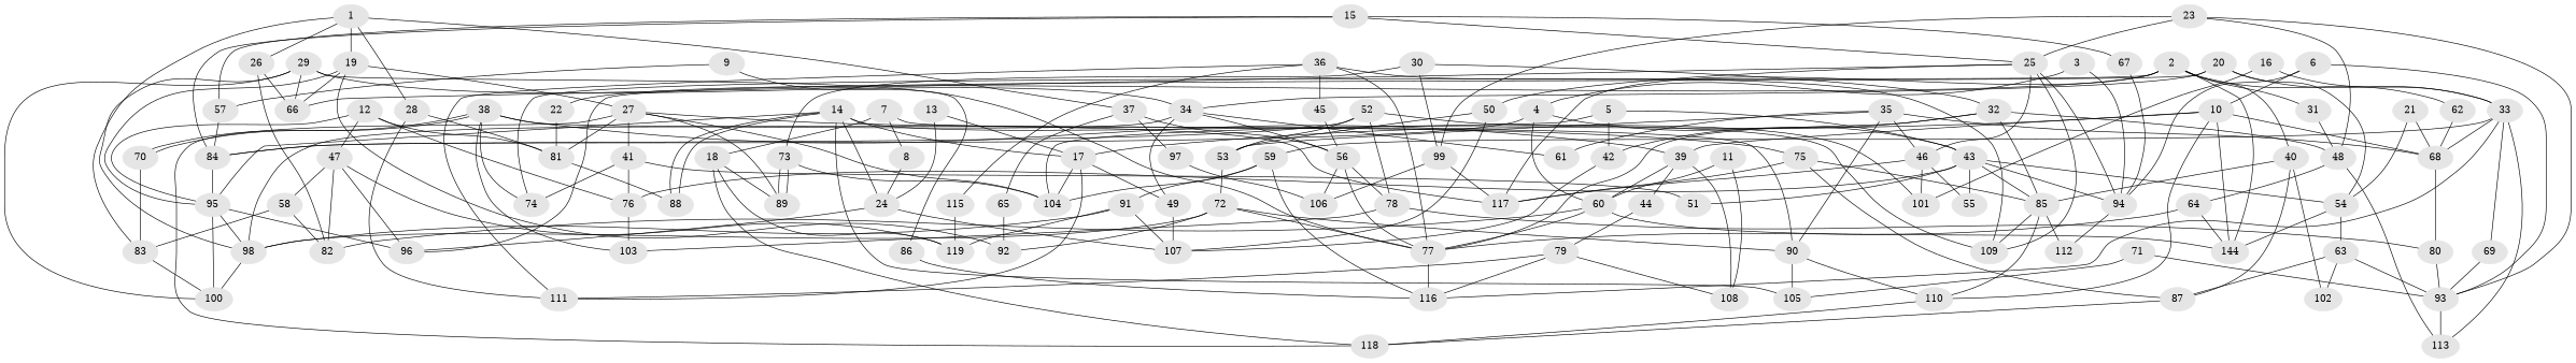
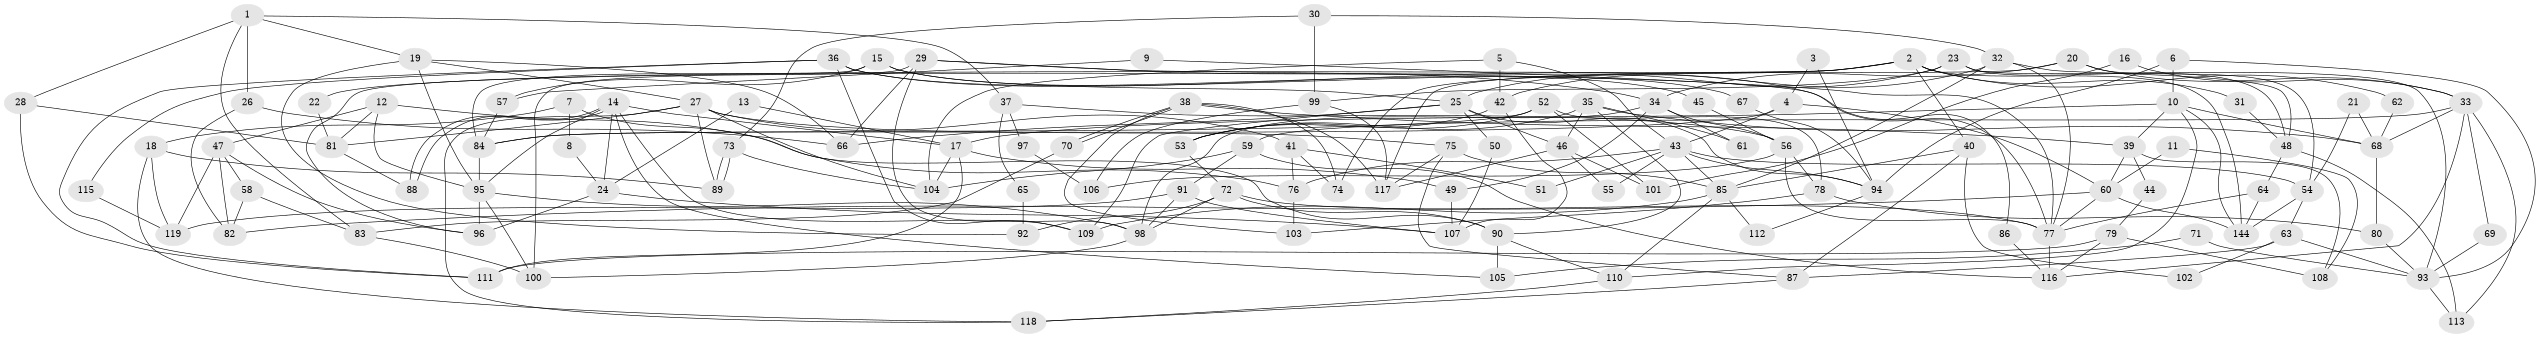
  graph {
    node [color=gray90 style=filled]
    1
    19
    26
    28
    37
    83
    95
    27
    66
    92
    82
    81
    111
    56
    65
    97
    100
    2
    22
    31
    40
    62
    74
    n24 [label=144]
    117
    48
    85
    87
    102
    68
    3
    4
    94
    43
    60
    84
    112
    76
    54
    51
    55
    77
    5
    42
    104
    107
    53
    6
    10
    93
    17
    39
    110
    113
    7
    8
    18
    90
    24
    89
    118
    119
    105
    96
    9
    57
    116
    49
    108
    44
    80
    11
    12
    47
    58
    103
    88
    98
    13
    14
    109
    15
    25
    67
    46
    50
    16
    33
    101
    59
    69
    41
    75
    20
    34
    61
    63
    21
    23
    99
    64
    106
    29
    86
    30
    32
    73
    91
    78
    35
    72
    36
    45
    115
    38
    70
    79
    52
    71
    1 -- 19
    1 -- 26
    1 -- 28
    1 -- 37
    1 -- 83
    19 -- 95
    19 -- 27
    19 -- 66
    19 -- 92
    26 -- 66
    26 -- 82
    28 -- 81
    28 -- 111
    37 -- 56
    37 -- 65
    37 -- 97
    83 -- 100
    95 -- 100
    95 -- 96
    95 -- 98
    27 -- 81
    27 -- 104
    27 -- 89
    27 -- 118
    27 -- 41
    27 -- 75
    81 -- 88
    56 -- 77
    56 -- 106
    56 -- 78
    65 -- 92
    97 -- 106
    2 -- 22
    2 -- 31
    2 -- 40
    2 -- 62
    2 -- 74
    2 -- n24
    2 -- 117
    22 -- 81
    31 -- 48
    40 -- 85
    40 -- 87
    40 -- 102
    62 -- 68
    48 -- 113
    48 -- 64
    85 -- 112
    85 -- 110
    85 -- 109
    87 -- 118
    68 -- 80
    3 -- 4
    3 -- 94
    4 -- 43
    4 -- 60
    4 -- 84
    94 -- 112
    43 -- 85
    43 -- 94
    43 -- 76
    43 -- 54
    43 -- 51
    43 -- 55
    60 -- 82
    60 -- n24
    60 -- 77
    84 -- 95
    76 -- 103
    54 -- n24
    54 -- 63
    77 -- 116
    5 -- 43
    5 -- 42
    5 -- 104
    42 -- 107
-   50 -- 53
+   42 -- 53
    53 -- 72
    6 -- 94
    6 -- 10
    6 -- 93
    10 -- n24
    10 -- 68
    10 -- 17
    10 -- 39
    10 -- 110
    93 -- 113
    17 -- 111
    17 -- 104
    17 -- 49
    39 -- 60
    39 -- 108
    39 -- 44
    110 -- 118
    7 -- 8
    7 -- 18
    7 -- 90
    8 -- 24
    18 -- 89
    18 -- 118
    18 -- 119
    90 -- 110
    90 -- 105
    24 -- 107
    24 -- 96
    9 -- 77
    9 -- 57
    57 -- 84
    49 -- 107
    44 -- 79
    80 -- 93
    11 -- 60
    11 -- 108
    12 -- 95
    12 -- 81
    12 -- 76
    12 -- 47
    47 -- 82
    47 -- 119
    47 -- 96
    47 -- 58
    58 -- 83
    58 -- 82
    98 -- 100
    13 -- 17
    13 -- 24
    14 -- 95
    14 -- 17
    14 -- 24
    14 -- 105
    14 -- 88
    14 -- 88
    14 -- 109
    15 -- 84
    15 -- 57
    15 -- 25
    15 -- 67
    25 -- 66
    25 -- 94
    25 -- 109
    25 -- 46
    25 -- 50
    67 -- 94
    46 -- 117
    46 -- 55
    46 -- 101
    50 -- 107
    16 -- 33
    16 -- 101
    33 -- 68
    33 -- 113
    33 -- 116
    33 -- 59
    33 -- 69
    59 -- 104
    59 -- 116
    59 -- 91
    69 -- 93
    41 -- 74
    41 -- 76
    41 -- 51
    75 -- 117
    75 -- 85
    75 -- 87
    20 -- 54
    20 -- 96
    20 -- 33
    20 -- 34
    34 -- 56
    34 -- 49
    34 -- 98
    34 -- 61
    63 -- 87
    63 -- 102
    63 -- 93
    21 -- 68
    21 -- 54
    23 -- 48
    23 -- 93
    23 -- 25
    23 -- 99
    99 -- 117
    99 -- 106
    64 -- n24
    64 -- 77
    29 -- 66
    29 -- 100
    29 -- 98
    29 -- 34
    29 -- 86
    86 -- 116
    30 -- 99
    30 -- 32
    30 -- 73
    32 -- 48
    32 -- 85
    32 -- 77
    32 -- 42
    73 -- 104
    73 -- 89
    73 -- 89
    91 -- 107
    91 -- 119
    91 -- 98
    78 -- 80
    78 -- 103
    35 -- 68
    35 -- 53
    35 -- 90
    35 -- 46
    35 -- 61
    72 -- 92
    72 -- 77
    72 -- 90
    72 -- 98
    36 -- 111
    36 -- 77
    36 -- 109
    36 -- 45
    36 -- 115
    45 -- 56
    115 -- 119
    38 -- 74
    38 -- 117
    38 -- 39
    38 -- 103
    38 -- 70
    38 -- 70
    70 -- 83
    79 -- 111
    79 -- 116
    79 -- 108
    52 -- 84
    52 -- 53
    52 -- 101
    52 -- 78
    71 -- 93
    71 -- 105
  }
